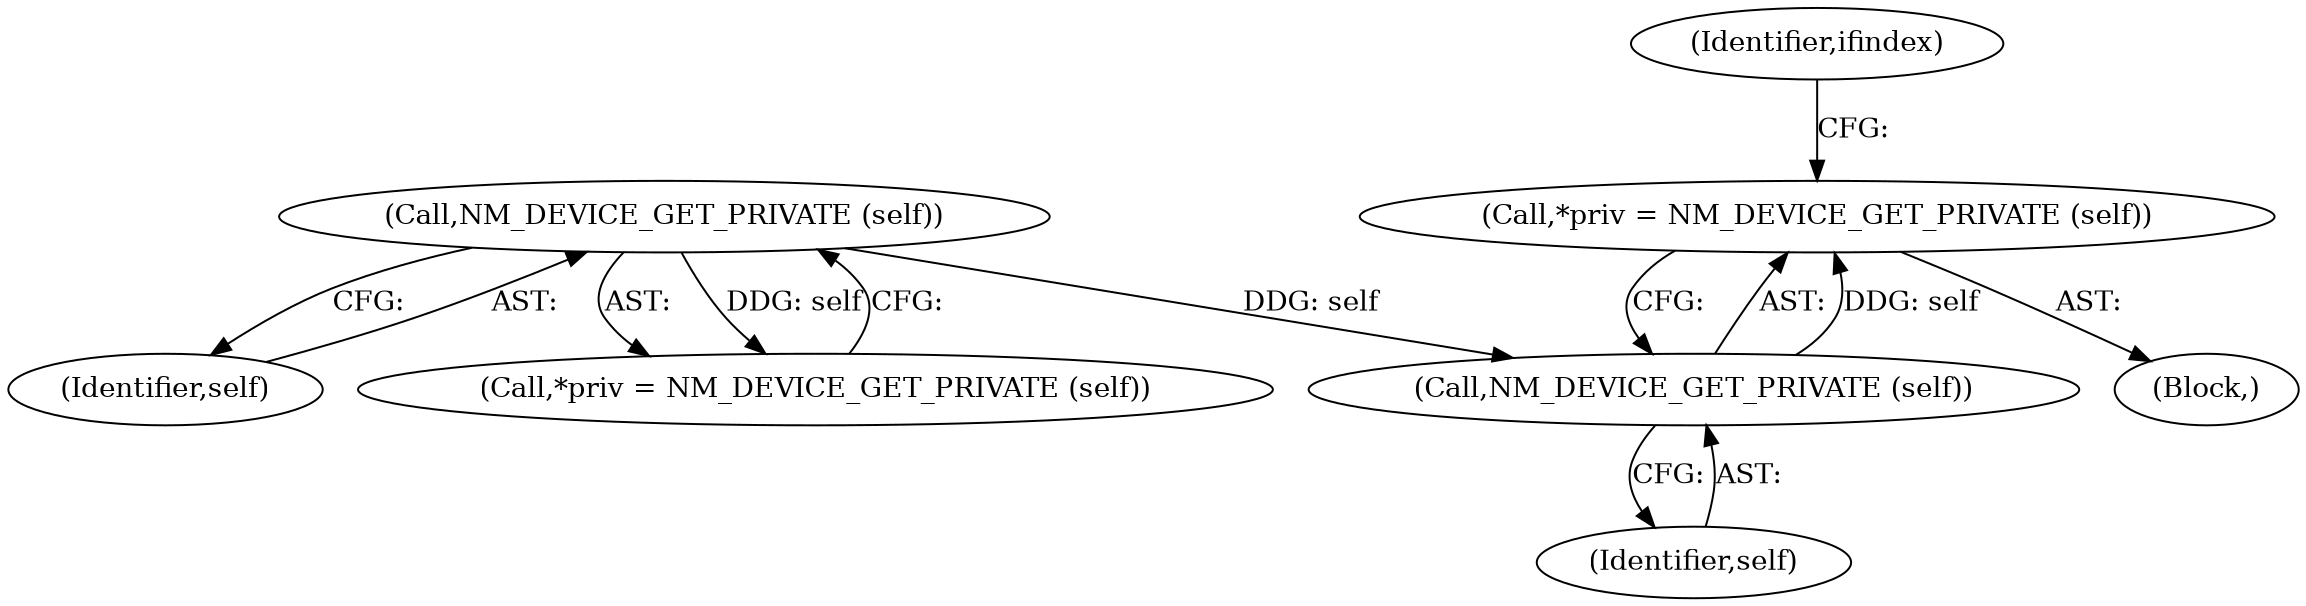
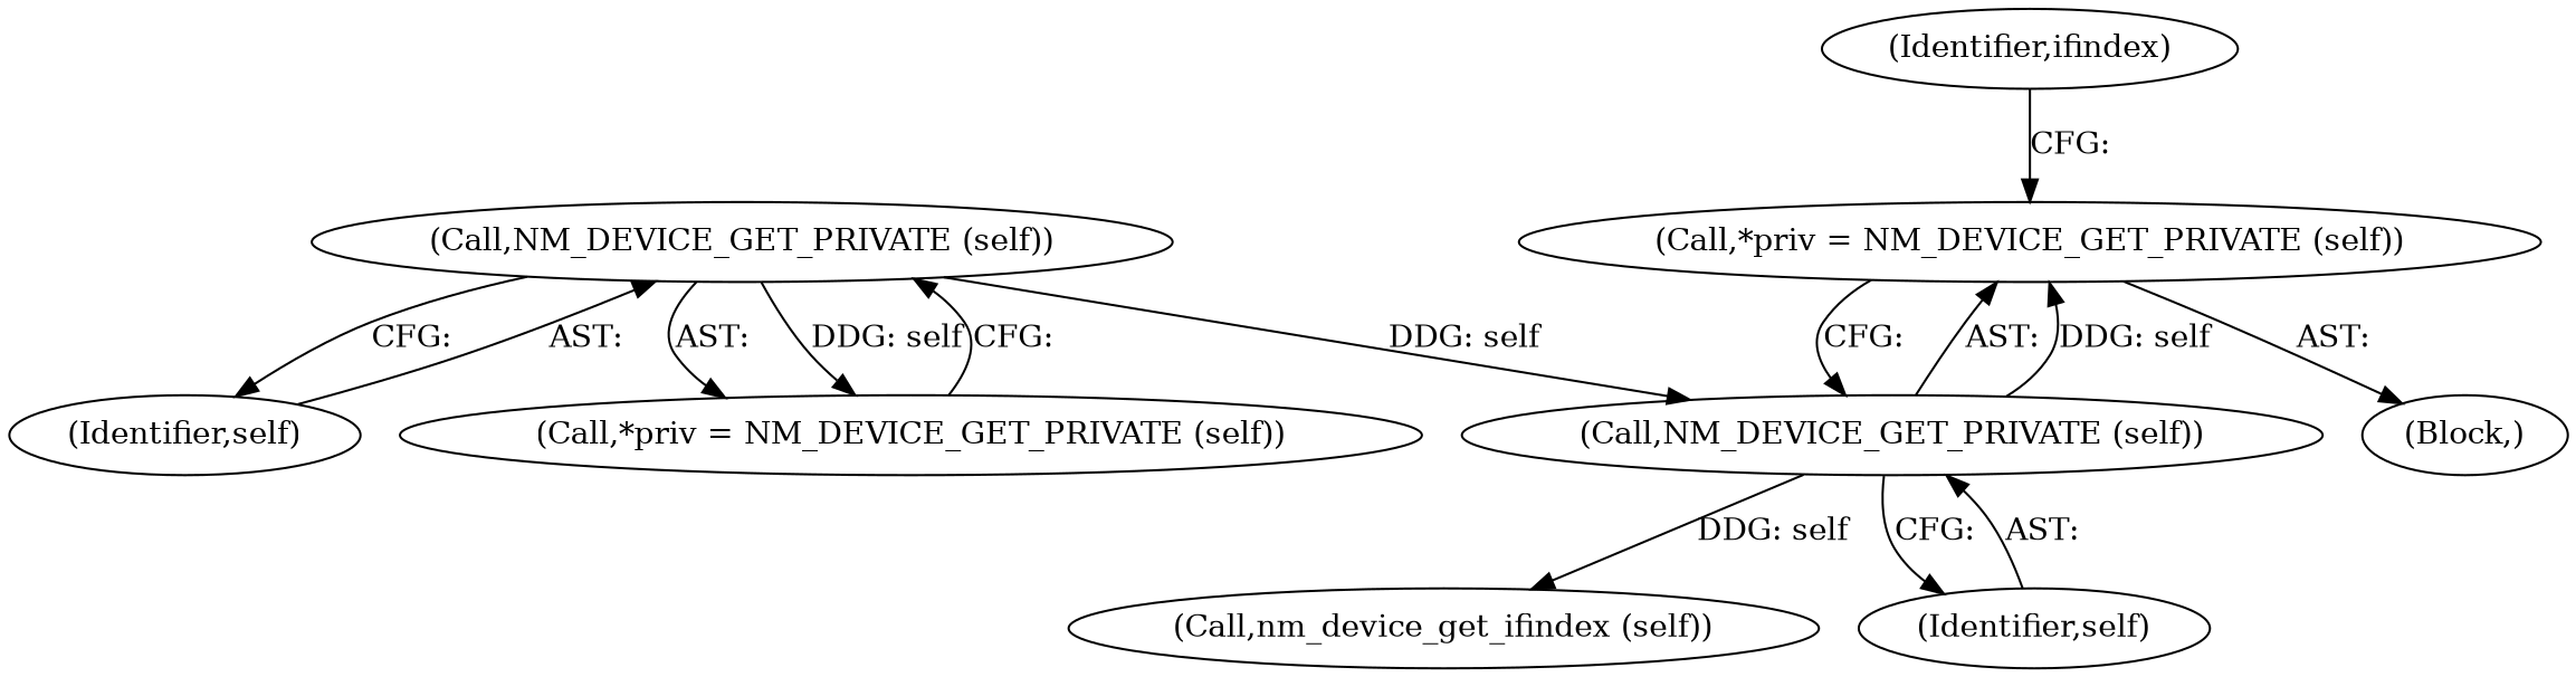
  digraph {
    n1 [label="(Call,*priv = NM_DEVICE_GET_PRIVATE (self))"]
    n2 [label="(Call,NM_DEVICE_GET_PRIVATE (self))"]
    n3 [label="(Block,)"]
+   n4 [label="(Call,nm_device_get_ifindex (self))"]
    n5 [label="(Identifier,self)"]
    n6 [label="(Call,NM_DEVICE_GET_PRIVATE (self))"]
    n7 [label="(Identifier,self)"]
    n8 [label="(Call,*priv = NM_DEVICE_GET_PRIVATE (self))"]
    n9 [label="(Identifier,ifindex)"]
    n1 -> n2 [label="CFG: "]
    n1 -> n3 [label="AST: "]
    n2 -> n1 [label="AST: "]
    n2 -> n1 [label="DDG: self"]
+   n2 -> n4 [label="DDG: self"]
    n2 -> n5 [label="CFG: "]
    n5 -> n2 [label="AST: "]
    n6 -> n2 [label="DDG: self"]
    n6 -> n7 [label="CFG: "]
    n6 -> n8 [label="AST: "]
    n6 -> n8 [label="DDG: self"]
    n7 -> n6 [label="AST: "]
    n8 -> n6 [label="CFG: "]
    n9 -> n1 [label="CFG: "]
  }
